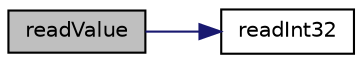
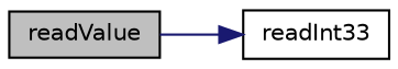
  digraph {
    rankdir=LR
    node [color=black fontname=Helvetica fontsize=10 shape=record style=filled]
    n1 [fillcolor=grey75 fontcolor=black height=0.2 label=readValue width=0.4]
-   n2 [fillcolor=white height=0.2 label=readInt32 width=0.4]
+   n2 [fillcolor=white height=0.2 label=readInt33 width=0.4]
    n1 -> n2 [color=midnightblue fontname=Helvetica fontsize=10 labelfontname=Helvetica labelfontsize=10 style=solid]
  }
